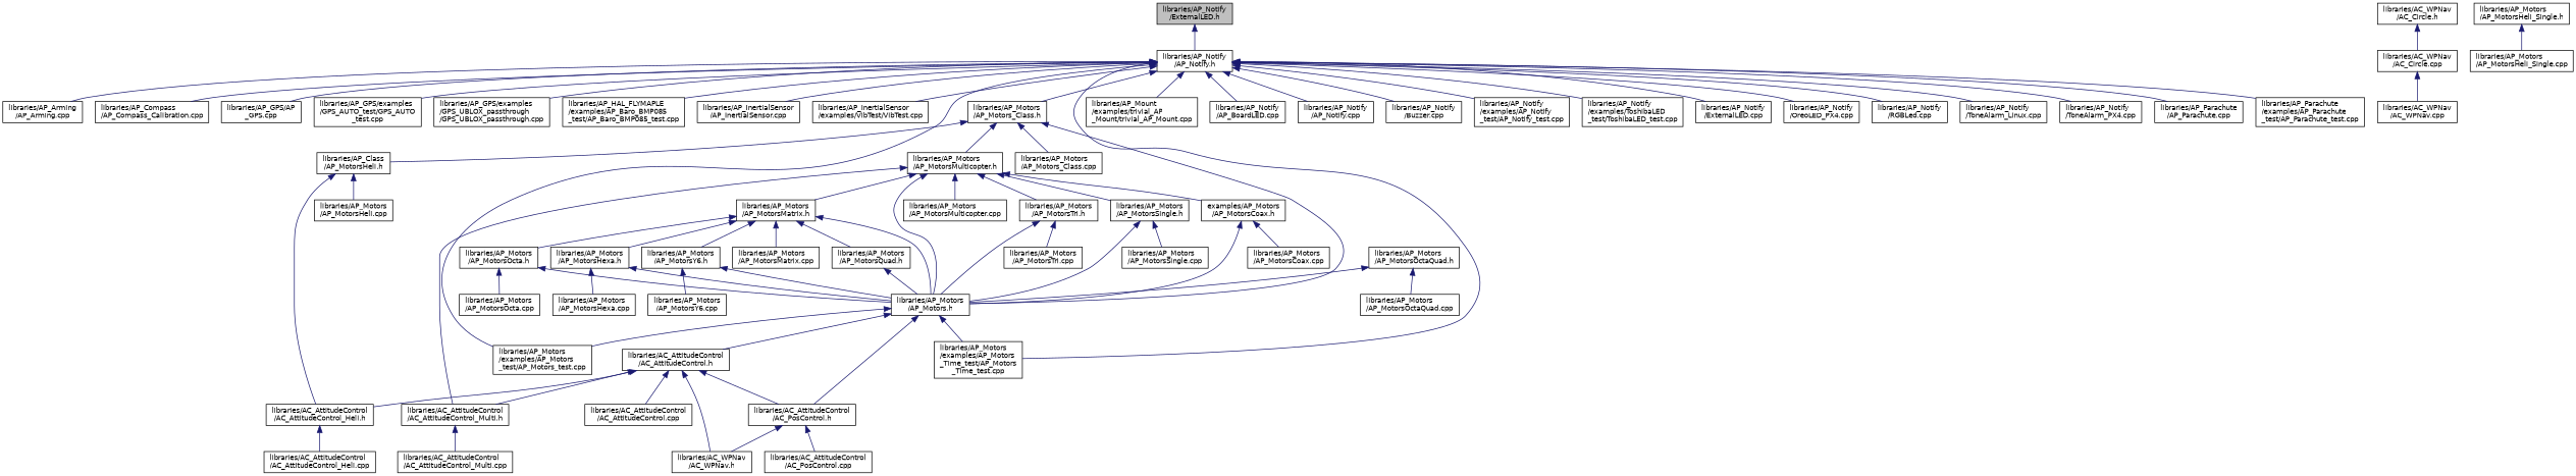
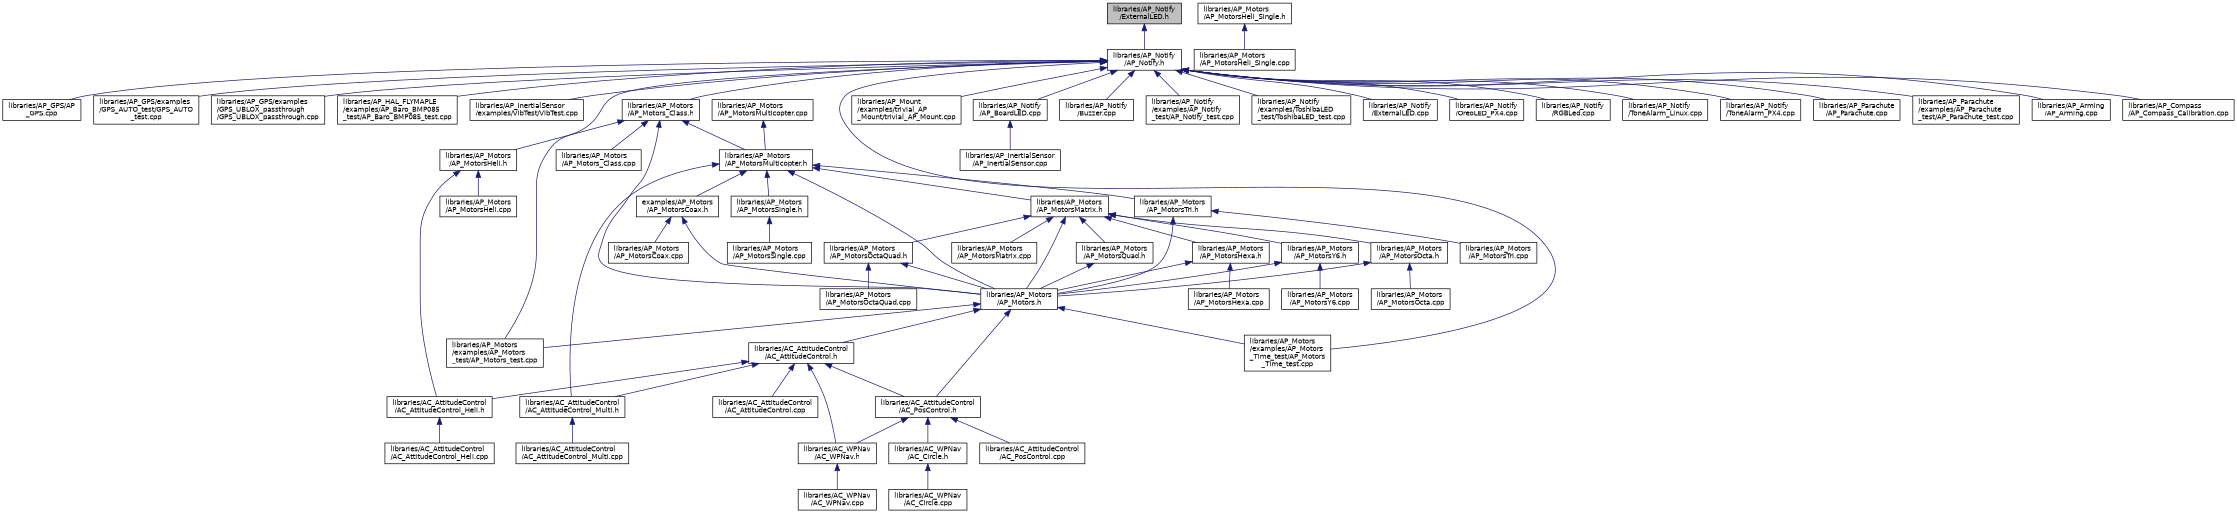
  digraph {
    node [color=black fillcolor=white fontname=Helvetica fontsize=10 shape=record style=filled]
    edge [color=midnightblue dir=back fontname=Helvetica fontsize=10 labelfontname=Helvetica labelfontsize=10 style=solid]
    n1 [fillcolor=grey75 fontcolor=black height=0.2 label="libraries/AP_Notify\l/ExternalLED.h" width=0.4]
    n2 [height=0.2 label="libraries/AP_Notify\l/AP_Notify.h" width=0.4]
    n3 [height=0.2 label="libraries/AP_Arming\l/AP_Arming.cpp" width=0.4]
    n4 [height=0.2 label="libraries/AP_Compass\l/AP_Compass_Calibration.cpp" width=0.4]
    n5 [height=0.2 label="libraries/AP_GPS/AP\l_GPS.cpp" width=0.4]
    n6 [height=0.2 label="libraries/AP_GPS/examples\l/GPS_AUTO_test/GPS_AUTO\l_test.cpp" width=0.4]
    n7 [height=0.2 label="libraries/AP_GPS/examples\l/GPS_UBLOX_passthrough\l/GPS_UBLOX_passthrough.cpp" width=0.4]
    n8 [height=0.2 label="libraries/AP_HAL_FLYMAPLE\l/examples/AP_Baro_BMP085\l_test/AP_Baro_BMP085_test.cpp" width=0.4]
    n9 [height=0.2 label="libraries/AP_InertialSensor\l/AP_InertialSensor.cpp" width=0.4]
    n10 [height=0.2 label="libraries/AP_InertialSensor\l/examples/VibTest/VibTest.cpp" width=0.4]
    n11 [height=0.2 label="libraries/AP_Motors\l/AP_Motors_Class.h" width=0.4]
    n12 [height=0.2 label="libraries/AP_Motors\l/examples/AP_Motors\l_test/AP_Motors_test.cpp" width=0.4]
    n13 [height=0.2 label="libraries/AP_Motors\l/examples/AP_Motors\l_Time_test/AP_Motors\l_Time_test.cpp" width=0.4]
    n14 [height=0.2 label="libraries/AP_Mount\l/examples/trivial_AP\l_Mount/trivial_AP_Mount.cpp" width=0.4]
    n15 [height=0.2 label="libraries/AP_Notify\l/AP_BoardLED.cpp" width=0.4]
-   n16 [height=0.2 label="libraries/AP_Notify\l/AP_Notify.cpp" width=0.4]
    n17 [height=0.2 label="libraries/AP_Notify\l/Buzzer.cpp" width=0.4]
    n18 [height=0.2 label="libraries/AP_Notify\l/examples/AP_Notify\l_test/AP_Notify_test.cpp" width=0.4]
    n19 [height=0.2 label="libraries/AP_Notify\l/examples/ToshibaLED\l_test/ToshibaLED_test.cpp" width=0.4]
    n20 [height=0.2 label="libraries/AP_Notify\l/ExternalLED.cpp" width=0.4]
    n21 [height=0.2 label="libraries/AP_Notify\l/OreoLED_PX4.cpp" width=0.4]
    n22 [height=0.2 label="libraries/AP_Notify\l/RGBLed.cpp" width=0.4]
    n23 [height=0.2 label="libraries/AP_Notify\l/ToneAlarm_Linux.cpp" width=0.4]
    n24 [height=0.2 label="libraries/AP_Notify\l/ToneAlarm_PX4.cpp" width=0.4]
    n25 [height=0.2 label="libraries/AP_Parachute\l/AP_Parachute.cpp" width=0.4]
    n26 [height=0.2 label="libraries/AP_Parachute\l/examples/AP_Parachute\l_test/AP_Parachute_test.cpp" width=0.4]
    n27 [height=0.2 label="libraries/AP_Motors\l/AP_Motors.h" width=0.4]
    n28 [height=0.2 label="libraries/AP_Motors\l/AP_MotorsMulticopter.h" width=0.4]
-   n29 [height=0.2 label="libraries/AP_Class\l/AP_MotorsHeli.h" width=0.4]
+   n29 [height=0.2 label="libraries/AP_Motors\l/AP_MotorsHeli.h" width=0.4]
    n30 [height=0.2 label="libraries/AP_Motors\l/AP_Motors_Class.cpp" width=0.4]
    n31 [height=0.2 label="libraries/AC_AttitudeControl\l/AC_AttitudeControl.h" width=0.4]
    n32 [height=0.2 label="libraries/AC_AttitudeControl\l/AC_PosControl.h" width=0.4]
    n33 [height=0.2 label="libraries/AC_AttitudeControl\l/AC_AttitudeControl_Multi.h" width=0.4]
    n34 [height=0.2 label="libraries/AP_Motors\l/AP_MotorsMatrix.h" width=0.4]
    n35 [height=0.2 label="libraries/AP_Motors\l/AP_MotorsTri.h" width=0.4]
    n36 [height=0.2 label="libraries/AP_Motors\l/AP_MotorsSingle.h" width=0.4]
    n37 [height=0.2 label="examples/AP_Motors\l/AP_MotorsCoax.h" width=0.4]
    n38 [height=0.2 label="libraries/AP_Motors\l/AP_MotorsMulticopter.cpp" width=0.4]
    n39 [height=0.2 label="libraries/AC_AttitudeControl\l/AC_AttitudeControl_Heli.h" width=0.4]
    n40 [height=0.2 label="libraries/AP_Motors\l/AP_MotorsHeli.cpp" width=0.4]
    n41 [height=0.2 label="libraries/AC_AttitudeControl\l/AC_AttitudeControl.cpp" width=0.4]
    n42 [height=0.2 label="libraries/AC_WPNav\l/AC_WPNav.h" width=0.4]
    n43 [height=0.2 label="libraries/AC_AttitudeControl\l/AC_PosControl.cpp" width=0.4]
    n44 [height=0.2 label="libraries/AC_WPNav\l/AC_Circle.h" width=0.4]
    n45 [height=0.2 label="libraries/AC_AttitudeControl\l/AC_AttitudeControl_Heli.cpp" width=0.4]
    n46 [height=0.2 label="libraries/AC_AttitudeControl\l/AC_AttitudeControl_Multi.cpp" width=0.4]
    n47 [height=0.2 label="libraries/AC_WPNav\l/AC_WPNav.cpp" width=0.4]
    n48 [height=0.2 label="libraries/AC_WPNav\l/AC_Circle.cpp" width=0.4]
    n49 [height=0.2 label="libraries/AP_Motors\l/AP_MotorsQuad.h" width=0.4]
    n50 [height=0.2 label="libraries/AP_Motors\l/AP_MotorsHexa.h" width=0.4]
    n51 [height=0.2 label="libraries/AP_Motors\l/AP_MotorsY6.h" width=0.4]
    n52 [height=0.2 label="libraries/AP_Motors\l/AP_MotorsOcta.h" width=0.4]
    n53 [height=0.2 label="libraries/AP_Motors\l/AP_MotorsOctaQuad.h" width=0.4]
    n54 [height=0.2 label="libraries/AP_Motors\l/AP_MotorsMatrix.cpp" width=0.4]
    n55 [height=0.2 label="libraries/AP_Motors\l/AP_MotorsTri.cpp" width=0.4]
    n56 [height=0.2 label="libraries/AP_Motors\l/AP_MotorsSingle.cpp" width=0.4]
    n57 [height=0.2 label="libraries/AP_Motors\l/AP_MotorsCoax.cpp" width=0.4]
    n58 [height=0.2 label="libraries/AP_Motors\l/AP_MotorsHexa.cpp" width=0.4]
    n59 [height=0.2 label="libraries/AP_Motors\l/AP_MotorsY6.cpp" width=0.4]
    n60 [height=0.2 label="libraries/AP_Motors\l/AP_MotorsOcta.cpp" width=0.4]
    n61 [height=0.2 label="libraries/AP_Motors\l/AP_MotorsOctaQuad.cpp" width=0.4]
    n62 [height=0.2 label="libraries/AP_Motors\l/AP_MotorsHeli_Single.h" width=0.4]
    n63 [height=0.2 label="libraries/AP_Motors\l/AP_MotorsHeli_Single.cpp" width=0.4]
    n1 -> n2
    n2 -> n3
    n2 -> n4
    n2 -> n5
    n2 -> n6
    n2 -> n7
    n2 -> n8
-   n2 -> n9
+   n15 -> n9
    n2 -> n10
    n2 -> n11
    n2 -> n12
    n2 -> n13
    n2 -> n14
    n2 -> n15
-   n2 -> n16
    n2 -> n17
    n2 -> n18
    n2 -> n19
    n2 -> n20
    n2 -> n21
    n2 -> n22
    n2 -> n23
    n2 -> n24
    n2 -> n25
    n2 -> n26
    n11 -> n27
    n11 -> n28
    n11 -> n29
    n11 -> n30
    n27 -> n12
    n27 -> n13
    n27 -> n31
    n27 -> n32
    n28 -> n27
    n28 -> n33
    n28 -> n34
    n28 -> n35
    n28 -> n36
    n28 -> n37
-   n28 -> n38
+   n38 -> n28
    n29 -> n39
    n29 -> n40
    n31 -> n32
    n31 -> n33
    n31 -> n39
    n31 -> n41
    n31 -> n42
    n32 -> n42
    n32 -> n43
+   n32 -> n44
    n33 -> n46
    n34 -> n27
    n34 -> n49
    n34 -> n50
    n34 -> n51
    n34 -> n52
+   n34 -> n53
    n34 -> n54
    n35 -> n27
    n35 -> n55
-   n36 -> n27
    n36 -> n56
    n37 -> n27
    n37 -> n57
    n39 -> n45
-   n48 -> n47
+   n42 -> n47
    n44 -> n48
    n49 -> n27
    n50 -> n27
    n50 -> n58
    n51 -> n27
    n51 -> n59
    n52 -> n27
    n52 -> n60
    n53 -> n27
    n53 -> n61
    n62 -> n63
  }
